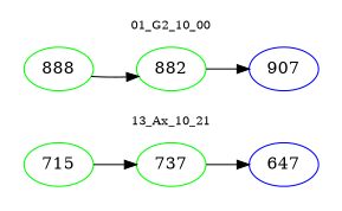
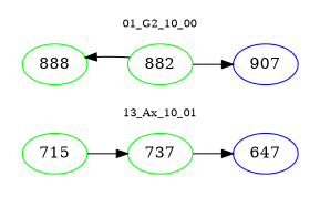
  digraph {
    rankdir=LR
    node [color=green]
    edge [color=black]
    n1 [label=715]
    n2 [label=737]
    n3 [color=blue label=647]
    n4 [label=888]
    n5 [label=882]
    n6 [color=blue label=907]
    subgraph cluster_1 {
      color=white
      fontsize=10
-     label="13_Ax_10_21"
+     label="13_Ax_10_01"
      n1
      n2
      n3
    }
    subgraph cluster_2 {
      color=white
      fontsize=10
      label="01_G2_10_00"
      n4
      n5
      n6
    }
    n1 -> n2
    n2 -> n3
-   n4 -> n5
+   n5 -> n4
    n5 -> n6
  }
